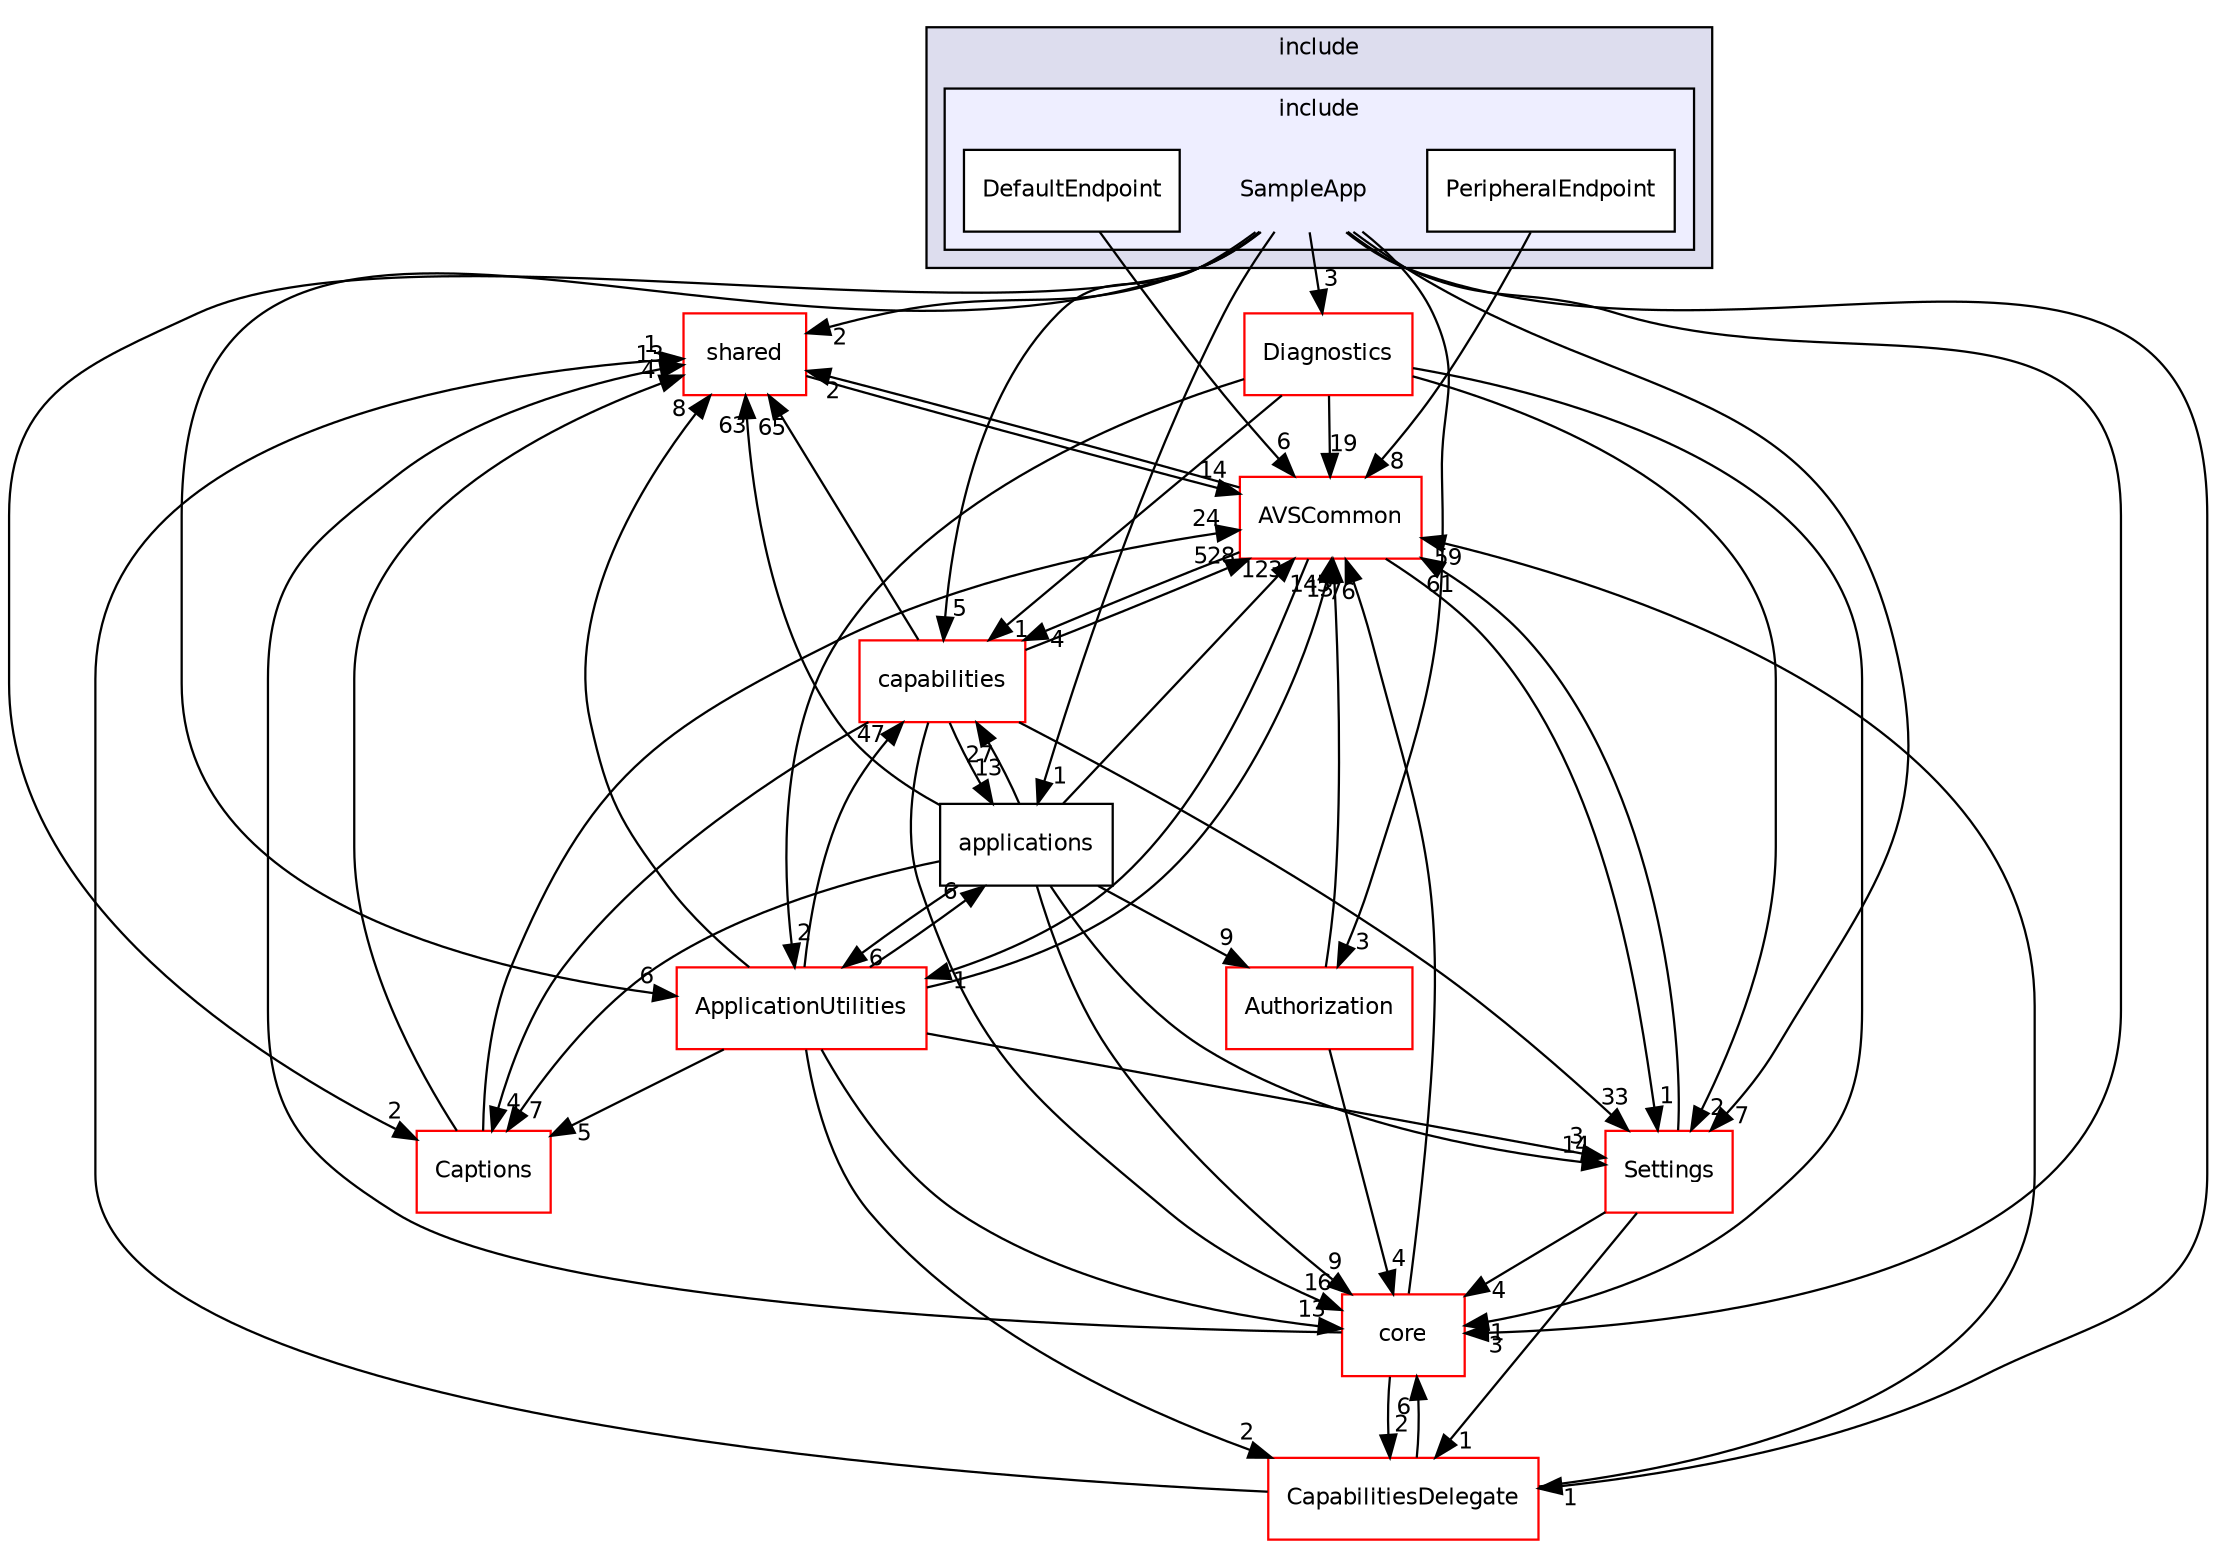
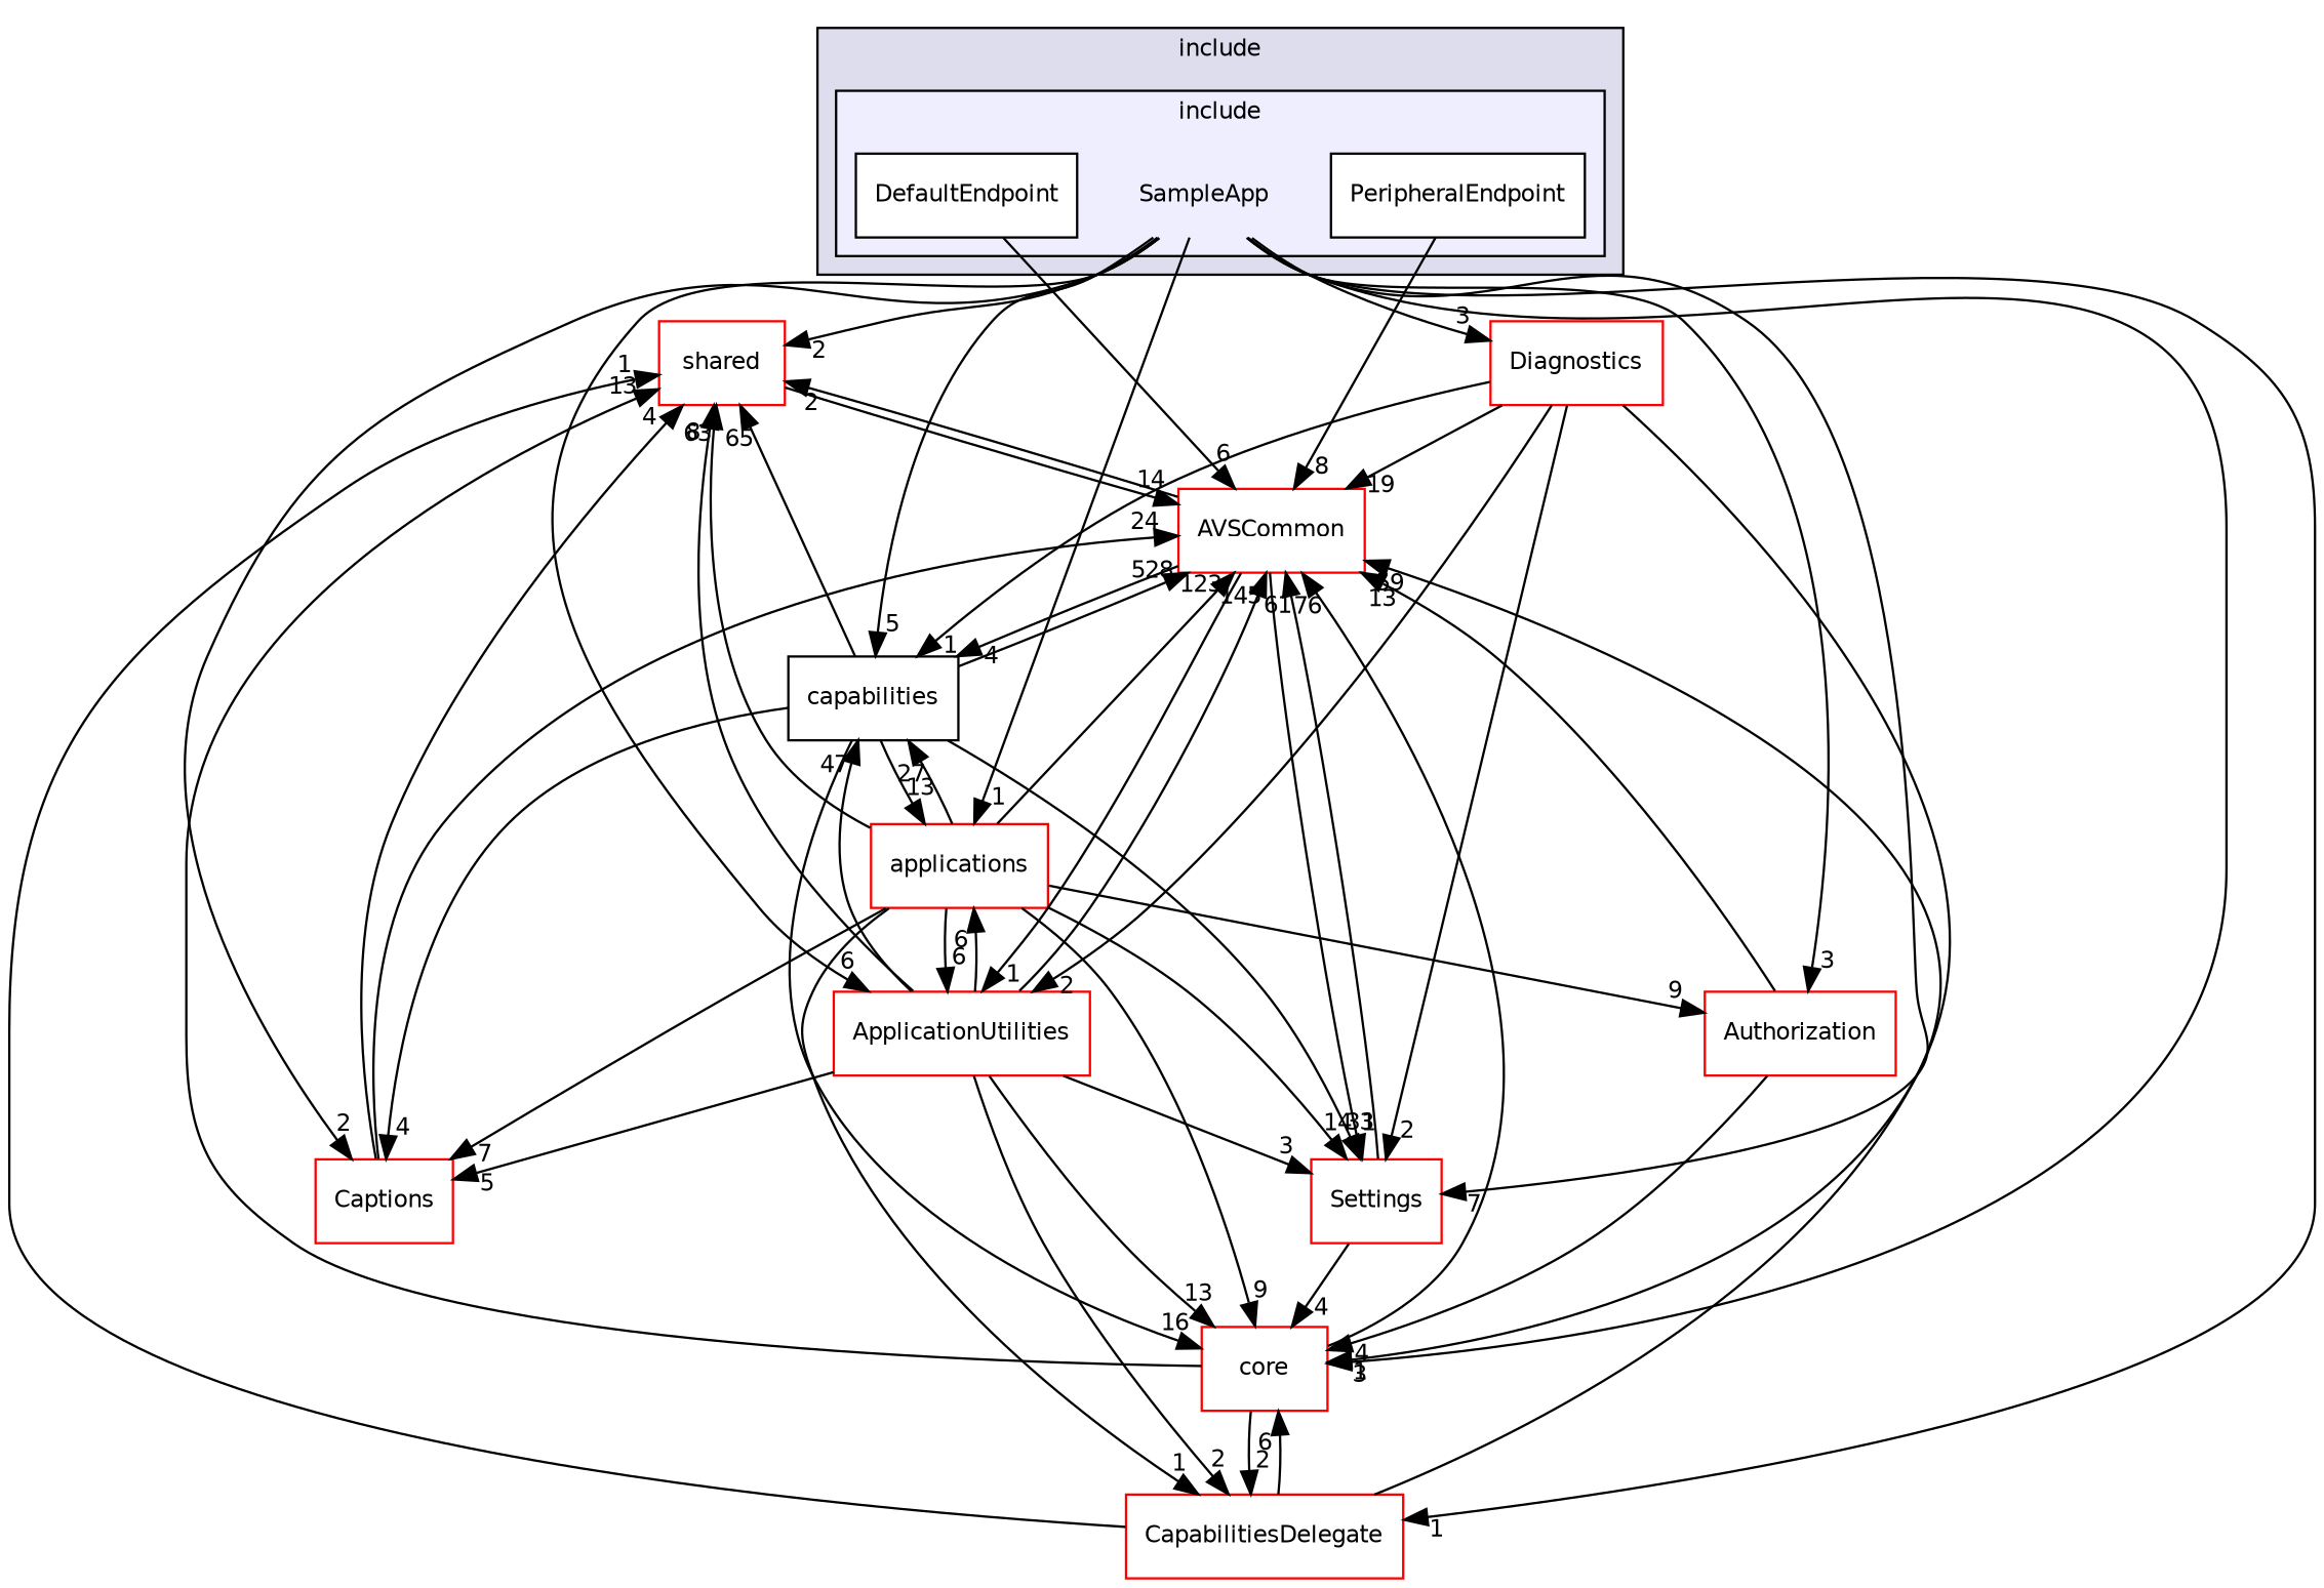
  digraph {
    compound=true
    node [fontname=Helvetica fontsize=10 shape=box color=red fillcolor=white style=filled]
    edge [headlabel=1 labeldistance=1.5 labelfontname=Helvetica labelfontsize=10]
    n1 [label=SampleApp shape=plaintext color="" fillcolor="" style=""]
    n2 [color=black label=DefaultEndpoint]
    n3 [color=black label=PeripheralEndpoint]
    n4 [label=shared]
    n5 [label=ApplicationUtilities]
    n6 [label=Diagnostics]
-   n7 [color=black label=applications]
+   n7 [label=applications]
    n8 [label=Captions]
    n9 [label=Authorization]
    n10 [label=Settings]
    n11 [label=core]
-   n12 [label=capabilities]
+   n12 [color=black label=capabilities]
    n13 [label=CapabilitiesDelegate]
    n14 [label=AVSCommon]
    subgraph cluster_1 {
      bgcolor="#ddddee"
      fontname=Helvetica
      fontsize=10
      label=include
      pencolor=black
      subgraph cluster_2 {
        bgcolor="#eeeeff"
        fontname=Helvetica
        fontsize=10
        pencolor=black
        n1
        n2
        n3
      }
    }
    n1 -> n4 [headlabel=2]
    n1 -> n5 [headlabel=6]
    n1 -> n6 [headlabel=3]
    n1 -> n7
    n1 -> n8 [headlabel=2]
    n1 -> n9 [headlabel=3]
    n1 -> n10 [headlabel=7]
    n1 -> n11 [headlabel=3]
    n1 -> n12 [headlabel=5]
    n1 -> n13
    n2 -> n14 [headlabel=6]
    n3 -> n14 [headlabel=8]
    n4 -> n14 [headlabel=14]
    n5 -> n4 [headlabel=8]
    n5 -> n7 [headlabel=6]
    n5 -> n8 [headlabel=5]
    n5 -> n10 [headlabel=3]
    n5 -> n11 [headlabel=13]
    n5 -> n12 [headlabel=47]
    n5 -> n13 [headlabel=2]
    n5 -> n14 [headlabel=145]
    n6 -> n5 [headlabel=2]
    n6 -> n10 [headlabel=2]
    n6 -> n11
    n6 -> n12
    n6 -> n14 [headlabel=19]
    n7 -> n4 [headlabel=63]
    n7 -> n5 [headlabel=6]
    n7 -> n8 [headlabel=7]
    n7 -> n9 [headlabel=9]
    n7 -> n10 [headlabel=14]
    n7 -> n11 [headlabel=9]
    n7 -> n12 [headlabel=27]
-   n10 -> n13
+   n7 -> n13
    n7 -> n14 [headlabel=123]
    n8 -> n4 [headlabel=4]
    n8 -> n14 [headlabel=24]
    n9 -> n11 [headlabel=4]
    n9 -> n14 [headlabel=13]
    n10 -> n11 [headlabel=4]
    n10 -> n14 [headlabel=61]
    n11 -> n4 [headlabel=13]
    n11 -> n13 [headlabel=2]
    n11 -> n14 [headlabel=76]
    n12 -> n4 [headlabel=65]
    n12 -> n7 [headlabel=13]
    n12 -> n8 [headlabel=4]
    n12 -> n10 [headlabel=33]
    n12 -> n11 [headlabel=16]
    n12 -> n14 [headlabel=528]
    n13 -> n4
    n13 -> n11 [headlabel=6]
    n13 -> n14 [headlabel=59]
    n14 -> n4 [headlabel=2]
    n14 -> n5
    n14 -> n10
    n14 -> n12 [headlabel=4]
  }
